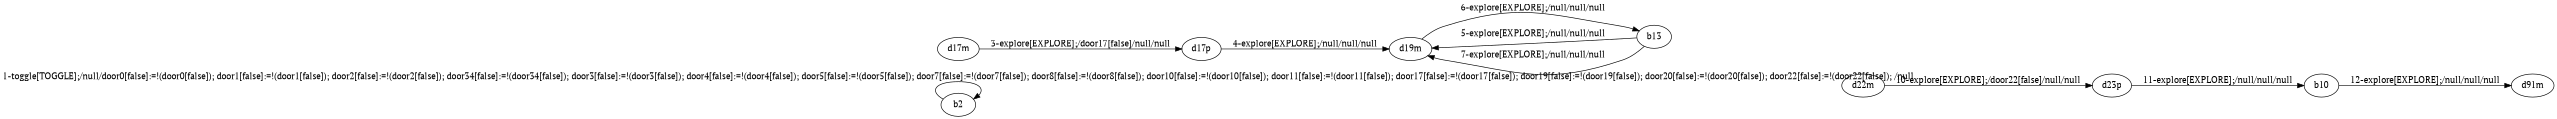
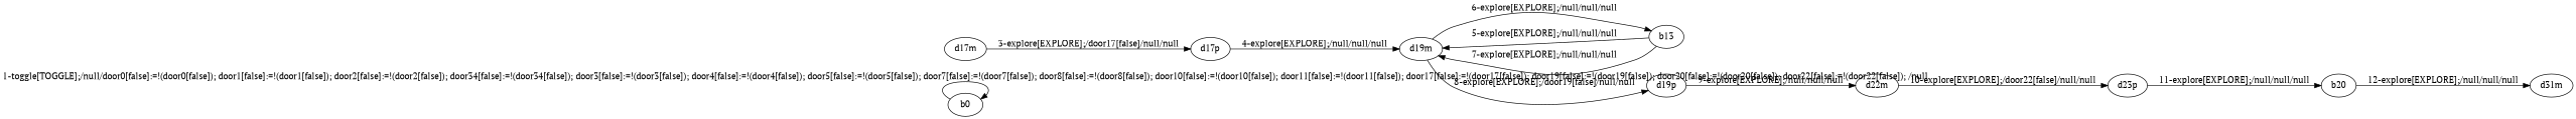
  digraph {
    fontname="PT Serif"
    rankdir=LR
    node [fontname="PT Serif"]
    edge [fontname="PT Serif"]
-   b0 [label=b2]
+   b0
    d17m
    d17p
    d19m
    b13
+   d19p
    d22m
    n8 [label=d23p]
-   b20 [label=b10]
-   d31m [label=d91m]
+   b20
+   d31m
    b0 -> b0 [label="1-toggle[TOGGLE];/null/door0[false]:=!(door0[false]); door1[false]:=!(door1[false]); door2[false]:=!(door2[false]); door34[false]:=!(door34[false]); door3[false]:=!(door3[false]); door4[false]:=!(door4[false]); door5[false]:=!(door5[false]); door7[false]:=!(door7[false]); door8[false]:=!(door8[false]); door10[false]:=!(door10[false]); door11[false]:=!(door11[false]); door17[false]:=!(door17[false]); door19[false]:=!(door19[false]); door20[false]:=!(door20[false]); door22[false]:=!(door22[false]); /null"]
    d17m -> d17p [label="3-explore[EXPLORE];/door17[false]/null/null"]
    d17p -> d19m [label="4-explore[EXPLORE];/null/null/null"]
    d19m -> b13 [label="6-explore[EXPLORE];/null/null/null"]
+   d19m -> d19p [label="8-explore[EXPLORE];/door19[false]/null/null"]
    b13 -> d19m [label="5-explore[EXPLORE];/null/null/null"]
    b13 -> d19m [label="7-explore[EXPLORE];/null/null/null"]
+   d19p -> d22m [label="9-explore[EXPLORE];/null/null/null"]
    d22m -> n8 [label="10-explore[EXPLORE];/door22[false]/null/null"]
    n8 -> b20 [label="11-explore[EXPLORE];/null/null/null"]
    b20 -> d31m [label="12-explore[EXPLORE];/null/null/null"]
  }
